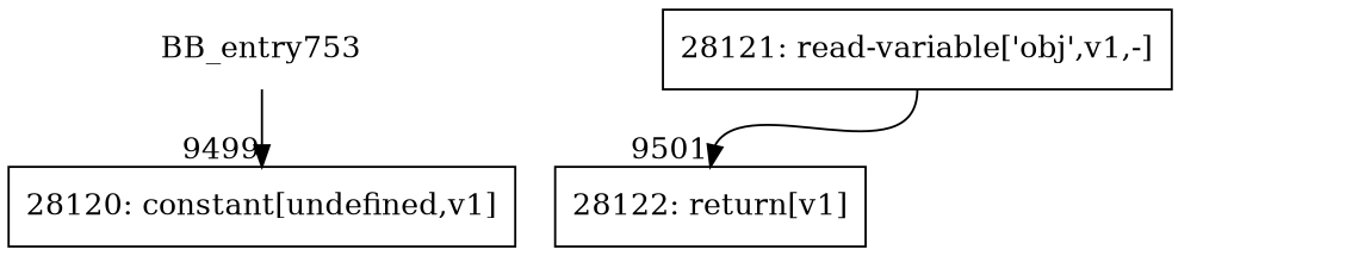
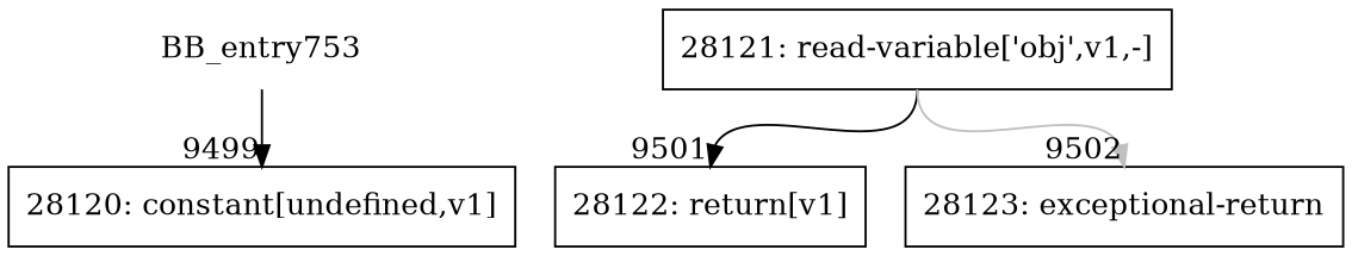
  digraph {
    rankdir=TD
    node [shape=record]
    edge [headport=n tailport=s]
    n1 [label=BB_entry753 shape=none]
    n2 [label="{28120: constant[undefined,v1]}"]
    n3 [label="{28121: read-variable['obj',v1,-]}"]
    n4 [label="{28122: return[v1]}"]
+   n5 [label="{28123: exceptional-return}"]
    n1 -> n2 [headlabel="    9499"]
    n3 -> n4 [headlabel="      9501"]
+   n3 -> n5 [color=gray headlabel="      9502"]
  }
